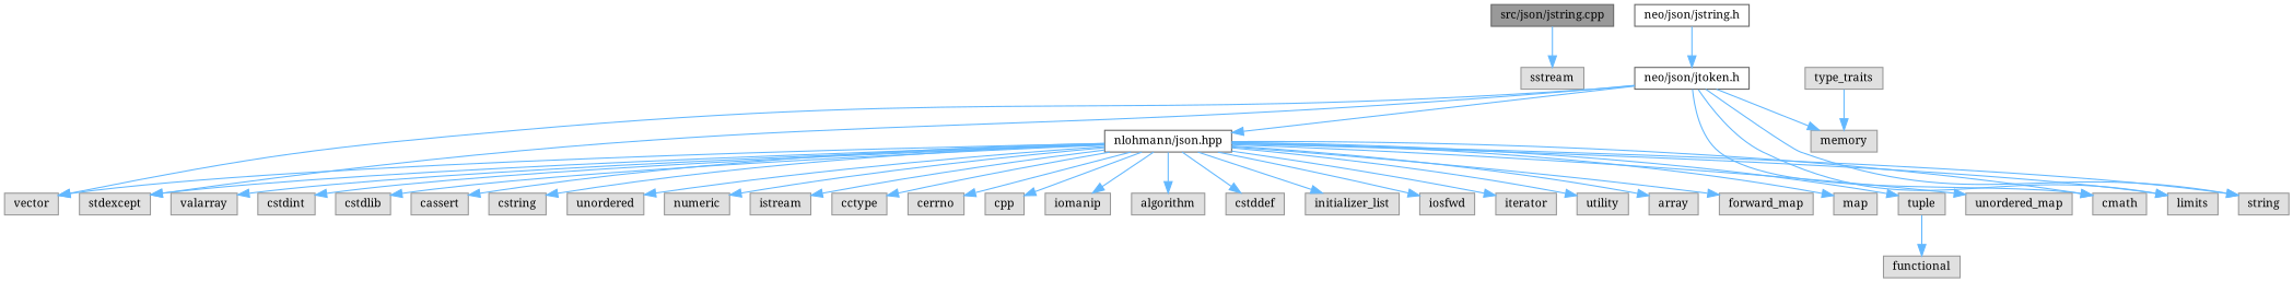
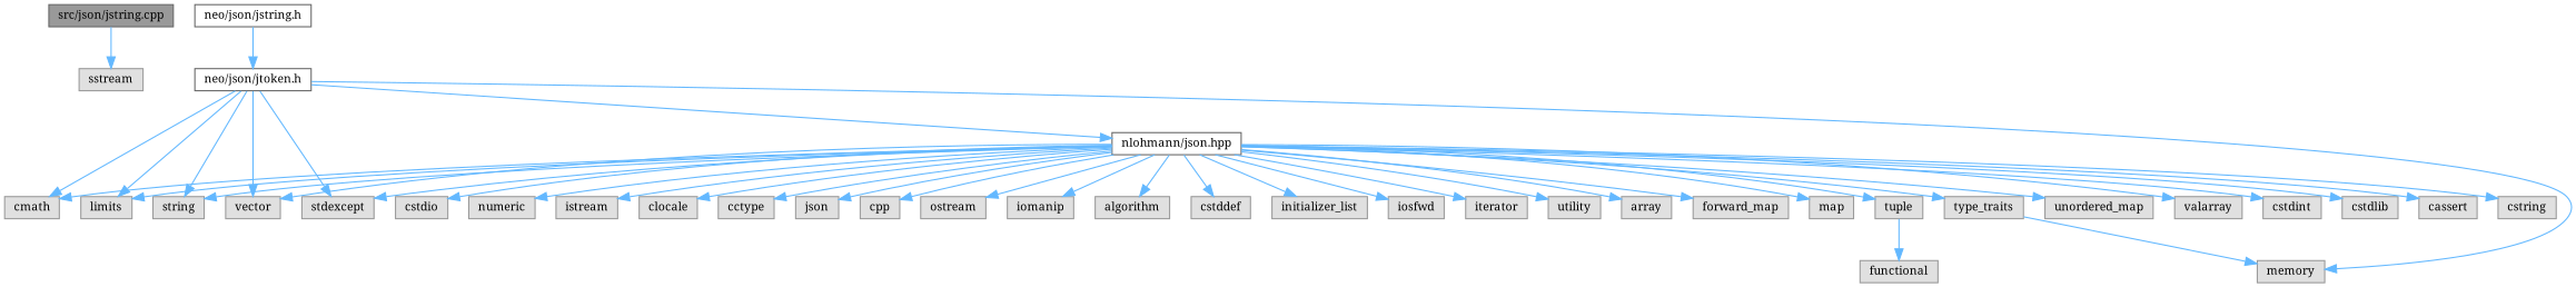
  digraph {
    fontname="Noto Serif"
    node [color=grey60 fillcolor="#E0E0E0" fontname="Noto Serif" fontsize=10 shape=box style=filled]
    edge [color=steelblue1 fontname="Noto Serif" fontsize=10 labelfontname=Helvetica labelfontsize=10 style=solid]
    n1 [color=gray40 fillcolor=grey60 fontcolor=black height=0.2 label="src/json/jstring.cpp" width=0.4]
    n2 [height=0.2 label=sstream width=0.4]
    n3 [color=grey40 fillcolor=white height=0.2 label="neo/json/jstring.h" width=0.4]
    n4 [color=grey40 fillcolor=white height=0.2 label="neo/json/jtoken.h" width=0.4]
    n5 [height=0.2 label=iomanip width=0.4]
    n6 [height=0.2 label=cmath width=0.4]
    n7 [height=0.2 label=limits width=0.4]
    n8 [height=0.2 label=memory width=0.4]
    n9 [color=grey40 fillcolor=white height=0.2 label="nlohmann/json.hpp" width=0.4]
    n10 [height=0.2 label=string width=0.4]
    n11 [height=0.2 label=vector width=0.4]
    n12 [height=0.2 label=stdexcept width=0.4]
    n13 [height=0.2 label=algorithm width=0.4]
    n14 [height=0.2 label=cstddef width=0.4]
    n15 [height=0.2 label=initializer_list width=0.4]
    n16 [height=0.2 label=iosfwd width=0.4]
    n17 [height=0.2 label=iterator width=0.4]
    n18 [height=0.2 label=utility width=0.4]
    n19 [height=0.2 label=array width=0.4]
    n20 [height=0.2 label=forward_map width=0.4]
    n21 [height=0.2 label=map width=0.4]
    n22 [height=0.2 label=tuple width=0.4]
    n23 [height=0.2 label=type_traits width=0.4]
    n24 [height=0.2 label=unordered_map width=0.4]
    n25 [height=0.2 label=valarray width=0.4]
    n26 [height=0.2 label=cstdint width=0.4]
    n27 [height=0.2 label=cstdlib width=0.4]
    n28 [height=0.2 label=cassert width=0.4]
    n29 [height=0.2 label=cstring width=0.4]
-   n30 [height=0.2 label=unordered width=0.4]
+   n30 [height=0.2 label=cstdio width=0.4]
    n31 [height=0.2 label=numeric width=0.4]
    n32 [height=0.2 label=istream width=0.4]
+   n33 [height=0.2 label=clocale width=0.4]
    n34 [height=0.2 label=cctype width=0.4]
-   n35 [height=0.2 label=cerrno width=0.4]
+   n35 [height=0.2 label=json width=0.4]
    n36 [height=0.2 label=cpp width=0.4]
+   n37 [height=0.2 label=ostream width=0.4]
    n38 [height=0.2 label=functional width=0.4]
    n1 -> n2
    n3 -> n4
    n4 -> n6
    n4 -> n7
    n4 -> n8
    n4 -> n9
    n4 -> n10
    n4 -> n11
    n4 -> n12
    n9 -> n5
    n9 -> n6
    n9 -> n7
    n9 -> n10
    n9 -> n11
    n9 -> n12
    n9 -> n13
    n9 -> n14
    n9 -> n15
    n9 -> n16
    n9 -> n17
    n9 -> n18
    n9 -> n19
    n9 -> n20
    n9 -> n21
    n9 -> n22
+   n9 -> n23
    n9 -> n24
    n9 -> n25
    n9 -> n26
    n9 -> n27
    n9 -> n28
    n9 -> n29
    n9 -> n30
    n9 -> n31
    n9 -> n32
+   n9 -> n33
    n9 -> n34
    n9 -> n35
    n9 -> n36
+   n9 -> n37
    n22 -> n38
    n23 -> n8
  }
